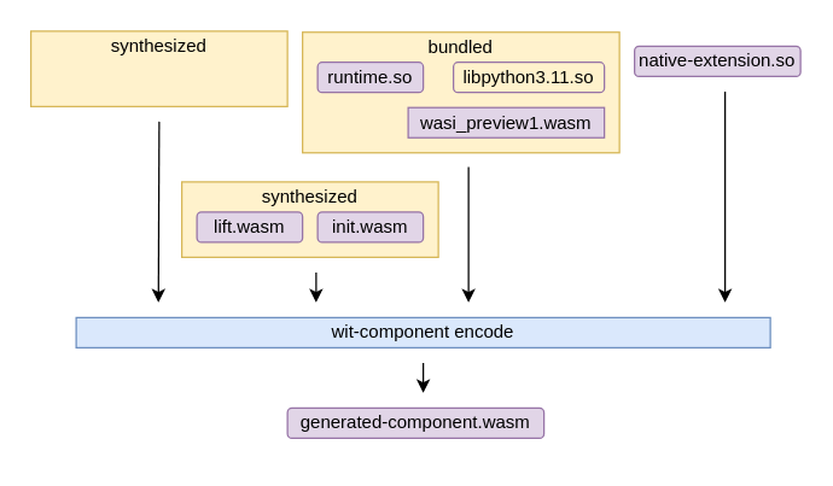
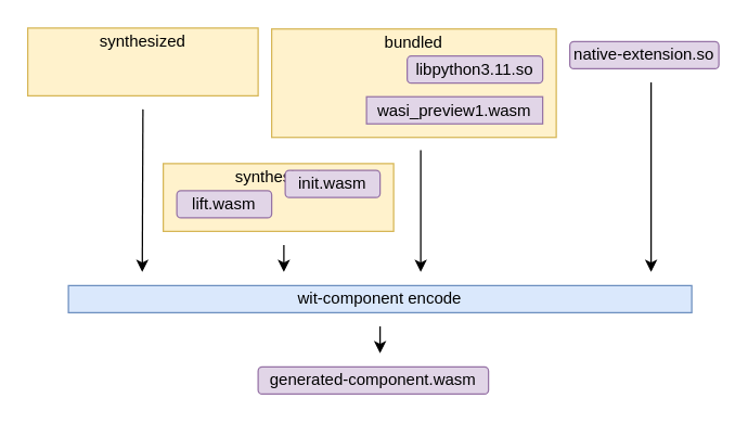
  <mxCell id="0" />
  <mxCell id="1" parent="0" />
  <mxCell id="2" value="" style="endArrow=classic;html=1;rounded=0;" parent="1" edge="1"><mxGeometry width="50" height="50" relative="1" as="geometry"><mxPoint x="310" y="110" as="sourcePoint" /><mxPoint x="310" y="200" as="targetPoint" /></mxGeometry></mxCell>
  <mxCell id="3" value="" style="endArrow=classic;html=1;rounded=0;" parent="1" edge="1"><mxGeometry width="50" height="50" relative="1" as="geometry"><mxPoint x="480" y="60" as="sourcePoint" /><mxPoint x="480" y="200" as="targetPoint" /></mxGeometry></mxCell>
  <mxCell id="4" value="" style="endArrow=classic;html=1;rounded=0;" parent="1" edge="1"><mxGeometry width="50" height="50" relative="1" as="geometry"><mxPoint x="105" y="80" as="sourcePoint" /><mxPoint x="104.5" y="200" as="targetPoint" /></mxGeometry></mxCell>
  <mxCell id="5" value="synthesized" style="rounded=0;whiteSpace=wrap;html=1;fillColor=#fff2cc;strokeColor=#d6b656;spacingTop=-30;" parent="1" vertex="1"><mxGeometry x="20" y="20" width="170" height="50" as="geometry" /></mxCell>
  <mxCell id="6" value="bundled" style="rounded=0;whiteSpace=wrap;html=1;spacingTop=-60;fillColor=#fff2cc;strokeColor=#d6b656;" parent="1" vertex="1"><mxGeometry x="200" y="20.69" width="210" height="80" as="geometry" /></mxCell>
- <mxCell id="7" value="&lt;div&gt;runtime.so&lt;/div&gt;" style="rounded=1;whiteSpace=wrap;html=1;fillColor=#e1d5e7;strokeColor=#9673a6;" parent="1" vertex="1"><mxGeometry x="210" y="40.69" width="70" height="20" as="geometry" /></mxCell>
- <mxCell id="8" value="libpython3.11.so" style="rounded=1;whiteSpace=wrap;html=1;fillColor=#fff2cc;strokeColor=#9673a6;" parent="1" vertex="1"><mxGeometry x="300" y="40.69" width="100" height="20" as="geometry" /></mxCell>
+ <mxCell id="8" value="libpython3.11.so" style="rounded=1;whiteSpace=wrap;html=1;fillColor=#e1d5e7;strokeColor=#9673a6;" parent="1" vertex="1"><mxGeometry x="300" y="40.69" width="100" height="20" as="geometry" /></mxCell>
  <mxCell id="9" value="&lt;div&gt;wasi_preview1.wasm&lt;/div&gt;" style="whiteSpace=wrap;html=1;fillColor=#e1d5e7;strokeColor=#9673a6;rounded=0;" parent="1" vertex="1"><mxGeometry x="270" y="70.69" width="130" height="20" as="geometry" /></mxCell>
  <mxCell id="10" value="native-extension.so" style="rounded=1;whiteSpace=wrap;html=1;fillColor=#e1d5e7;strokeColor=#9673a6;" parent="1" vertex="1"><mxGeometry x="420" y="30" width="110" height="20" as="geometry" /></mxCell>
  <mxCell id="11" value="synthesized" style="rounded=0;whiteSpace=wrap;html=1;fillColor=#fff2cc;strokeColor=#d6b656;spacingTop=-30;" parent="1" vertex="1"><mxGeometry x="120" y="120" width="170" height="50" as="geometry" /></mxCell>
  <mxCell id="12" value="lift.wasm" style="rounded=1;whiteSpace=wrap;html=1;fillColor=#e1d5e7;strokeColor=#9673a6;" parent="1" vertex="1"><mxGeometry x="130" y="140" width="70" height="20" as="geometry" /></mxCell>
- <mxCell id="13" value="init.wasm" style="rounded=1;whiteSpace=wrap;html=1;fillColor=#e1d5e7;strokeColor=#9673a6;" parent="1" vertex="1"><mxGeometry x="210" y="140" width="70" height="20" as="geometry" /></mxCell>
+ <mxCell id="13" value="init.wasm" style="rounded=1;whiteSpace=wrap;html=1;fillColor=#e1d5e7;strokeColor=#9673a6;" parent="1" vertex="1"><mxGeometry x="210" y="125" width="70" height="20" as="geometry" /></mxCell>
  <mxCell id="14" style="edgeStyle=orthogonalEdgeStyle;rounded=0;orthogonalLoop=1;jettySize=auto;html=1;exitX=0.5;exitY=1;exitDx=0;exitDy=0;" parent="1" source="5" target="5" edge="1"><mxGeometry relative="1" as="geometry" /></mxCell>
  <mxCell id="15" value="" style="endArrow=classic;html=1;rounded=0;" parent="1" edge="1"><mxGeometry width="50" height="50" relative="1" as="geometry"><mxPoint x="209" y="180" as="sourcePoint" /><mxPoint x="209" y="200" as="targetPoint" /></mxGeometry></mxCell>
  <mxCell id="16" value="generated-component.wasm" style="rounded=1;whiteSpace=wrap;html=1;fillColor=#e1d5e7;strokeColor=#9673a6;" parent="1" vertex="1"><mxGeometry x="190" y="270" width="170" height="20" as="geometry" /></mxCell>
  <mxCell id="17" value="" style="endArrow=classic;html=1;rounded=0;" parent="1" edge="1"><mxGeometry width="50" height="50" relative="1" as="geometry"><mxPoint x="280" y="240" as="sourcePoint" /><mxPoint x="280" y="260" as="targetPoint" /></mxGeometry></mxCell>
  <mxCell id="18" value="wit-component encode" style="rounded=0;whiteSpace=wrap;html=1;fillColor=#dae8fc;strokeColor=#6c8ebf;" parent="1" vertex="1"><mxGeometry x="50" y="210" width="460" height="20" as="geometry" /></mxCell>
  <mxCell id="19" style="edgeStyle=orthogonalEdgeStyle;rounded=0;orthogonalLoop=1;jettySize=auto;html=1;exitX=0.5;exitY=1;exitDx=0;exitDy=0;" parent="1" edge="1"><mxGeometry relative="1" as="geometry"><mxPoint x="455" y="300" as="sourcePoint" /><mxPoint x="455" y="300" as="targetPoint" /></mxGeometry></mxCell>
